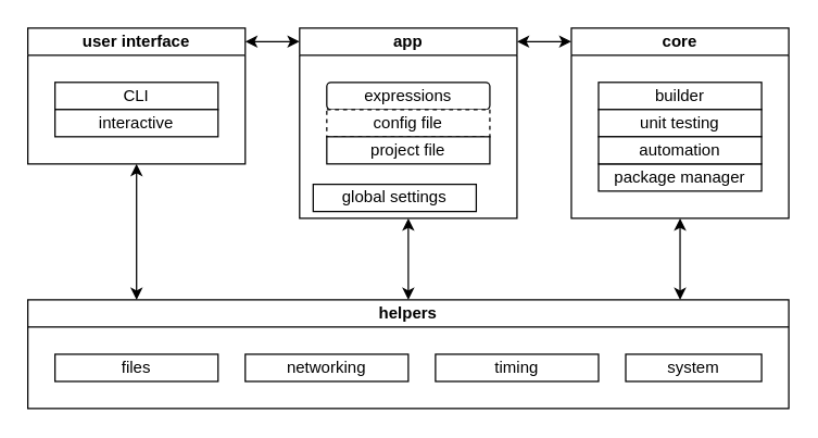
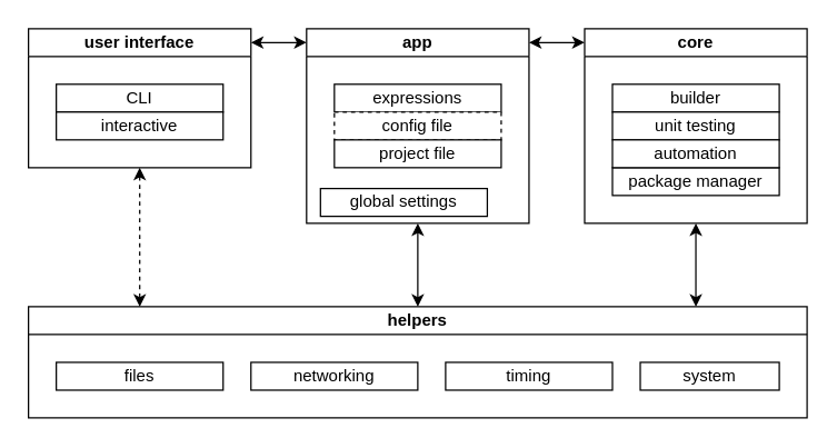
  <mxCell id="0" />
  <mxCell id="1" parent="0" />
  <mxCell id="2" value="user interface" style="swimlane;whiteSpace=wrap;html=1;startSize=20;" vertex="1" parent="1"><mxGeometry x="20" y="20" width="160" height="100" as="geometry" /></mxCell>
  <mxCell id="3" value="CLI" style="rounded=0;whiteSpace=wrap;html=1;" vertex="1" parent="2"><mxGeometry x="20" y="40" width="120" height="20" as="geometry" /></mxCell>
  <mxCell id="4" value="interactive" style="rounded=0;whiteSpace=wrap;html=1;" vertex="1" parent="2"><mxGeometry x="20" y="60" width="120" height="20" as="geometry" /></mxCell>
  <mxCell id="5" value="core" style="swimlane;whiteSpace=wrap;html=1;startSize=20;" vertex="1" parent="1"><mxGeometry x="420" y="20" width="160" height="140" as="geometry" /></mxCell>
  <mxCell id="6" value="builder" style="rounded=0;whiteSpace=wrap;html=1;" vertex="1" parent="5"><mxGeometry x="20" y="40" width="120" height="20" as="geometry" /></mxCell>
  <mxCell id="7" value="unit testing" style="rounded=0;whiteSpace=wrap;html=1;" vertex="1" parent="5"><mxGeometry x="20" y="60" width="120" height="20" as="geometry" /></mxCell>
  <mxCell id="8" value="package manager" style="rounded=0;whiteSpace=wrap;html=1;" vertex="1" parent="5"><mxGeometry x="20" y="100" width="120" height="20" as="geometry" /></mxCell>
  <mxCell id="9" value="automation" style="rounded=0;whiteSpace=wrap;html=1;" vertex="1" parent="5"><mxGeometry x="20" y="80" width="120" height="20" as="geometry" /></mxCell>
  <mxCell id="10" value="helpers" style="swimlane;whiteSpace=wrap;html=1;startSize=20;" vertex="1" parent="1"><mxGeometry x="20" y="220" width="560" height="80" as="geometry" /></mxCell>
  <mxCell id="11" value="files" style="rounded=0;whiteSpace=wrap;html=1;" vertex="1" parent="10"><mxGeometry x="20" y="40" width="120" height="20" as="geometry" /></mxCell>
  <mxCell id="12" value="networking" style="rounded=0;whiteSpace=wrap;html=1;" vertex="1" parent="10"><mxGeometry x="160" y="40" width="120" height="20" as="geometry" /></mxCell>
  <mxCell id="13" value="timing" style="rounded=0;whiteSpace=wrap;html=1;" vertex="1" parent="10"><mxGeometry x="300" y="40" width="120" height="20" as="geometry" /></mxCell>
  <mxCell id="14" value="system" style="rounded=0;whiteSpace=wrap;html=1;" vertex="1" parent="10"><mxGeometry x="440" y="40" width="100" height="20" as="geometry" /></mxCell>
  <mxCell id="15" value="app" style="swimlane;whiteSpace=wrap;html=1;startSize=20;" vertex="1" parent="1"><mxGeometry x="220" y="20" width="160" height="140" as="geometry" /></mxCell>
- <mxCell id="16" value="expressions" style="whiteSpace=wrap;html=1;rounded=1;" vertex="1" parent="15"><mxGeometry x="20" y="40" width="120" height="20" as="geometry" /></mxCell>
+ <mxCell id="16" value="expressions" style="rounded=0;whiteSpace=wrap;html=1;" vertex="1" parent="15"><mxGeometry x="20" y="40" width="120" height="20" as="geometry" /></mxCell>
  <mxCell id="17" value="config file" style="rounded=0;whiteSpace=wrap;html=1;dashed=1;" vertex="1" parent="15"><mxGeometry x="20" y="60" width="120" height="20" as="geometry" /></mxCell>
  <mxCell id="18" value="project file" style="rounded=0;whiteSpace=wrap;html=1;" vertex="1" parent="15"><mxGeometry x="20" y="80" width="120" height="20" as="geometry" /></mxCell>
  <mxCell id="19" value="global settings" style="rounded=0;whiteSpace=wrap;html=1;" vertex="1" parent="15"><mxGeometry x="10" y="115" width="120" height="20" as="geometry" /></mxCell>
- <mxCell id="20" value="" style="endArrow=classic;startArrow=classic;html=1;rounded=0;edgeStyle=elbowEdgeStyle;" edge="1" parent="1" source="2" target="10"><mxGeometry width="50" height="50" relative="1" as="geometry"><mxPoint x="300" y="100" as="sourcePoint" /><mxPoint x="350" y="50" as="targetPoint" /></mxGeometry></mxCell>
+ <mxCell id="20" value="" style="endArrow=classic;startArrow=classic;html=1;rounded=0;edgeStyle=elbowEdgeStyle;dashed=1;" edge="1" parent="1" source="2" target="10"><mxGeometry width="50" height="50" relative="1" as="geometry"><mxPoint x="300" y="100" as="sourcePoint" /><mxPoint x="350" y="50" as="targetPoint" /></mxGeometry></mxCell>
  <mxCell id="21" value="" style="endArrow=classic;startArrow=classic;html=1;rounded=0;edgeStyle=elbowEdgeStyle;" edge="1" parent="1" source="15" target="10"><mxGeometry width="50" height="50" relative="1" as="geometry"><mxPoint x="300" y="100" as="sourcePoint" /><mxPoint x="350" y="50" as="targetPoint" /></mxGeometry></mxCell>
  <mxCell id="22" value="" style="endArrow=classic;startArrow=classic;html=1;rounded=0;edgeStyle=elbowEdgeStyle;" edge="1" parent="1" source="10" target="5"><mxGeometry width="50" height="50" relative="1" as="geometry"><mxPoint x="300" y="100" as="sourcePoint" /><mxPoint x="350" y="50" as="targetPoint" /></mxGeometry></mxCell>
  <mxCell id="23" value="" style="endArrow=classic;startArrow=classic;html=1;rounded=0;edgeStyle=elbowEdgeStyle;elbow=vertical;" edge="1" parent="1" source="2" target="15"><mxGeometry width="50" height="50" relative="1" as="geometry"><mxPoint x="300" y="100" as="sourcePoint" /><mxPoint x="350" y="50" as="targetPoint" /><Array as="points"><mxPoint x="200" y="30" /></Array></mxGeometry></mxCell>
  <mxCell id="24" value="" style="endArrow=classic;startArrow=classic;html=1;rounded=0;edgeStyle=elbowEdgeStyle;elbow=vertical;" edge="1" parent="1" source="15" target="5"><mxGeometry width="50" height="50" relative="1" as="geometry"><mxPoint x="300" y="120" as="sourcePoint" /><mxPoint x="350" y="70" as="targetPoint" /><Array as="points"><mxPoint x="400" y="30" /></Array></mxGeometry></mxCell>
